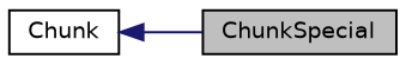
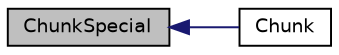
  digraph {
    rankdir=LR
    node [color=black fontname=Helvetica fontsize=10 shape=record style=filled]
    n1 [fillcolor=grey75 fontcolor=black height=0.2 label=ChunkSpecial width=0.4]
    n2 [fillcolor=white height=0.2 label=Chunk width=0.4]
-   n2 -> n1 [color=midnightblue dir=back fontname=Helvetica fontsize=10 labelfontname=Helvetica labelfontsize=10 style=solid]
+   n1 -> n2 [color=midnightblue dir=back fontname=Helvetica fontsize=10 labelfontname=Helvetica labelfontsize=10 style=solid]
  }
